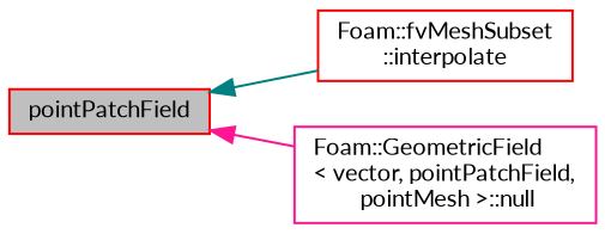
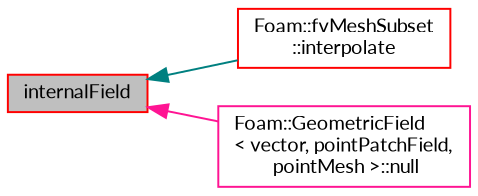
  digraph {
    rankdir=LR
    fontname=Lato
    node [color=red fontname=Lato fontsize=10 shape=record]
    edge [dir=back fontname=Lato fontsize=10 labelfontname=Helvetica labelfontsize=10 style=solid]
-   n1 [fillcolor=grey75 fontcolor=black height=0.2 label=pointPatchField style=filled width=0.4]
+   n1 [fillcolor=grey75 fontcolor=black height=0.2 label=internalField style=filled width=0.4]
    n2 [height=0.2 label="Foam::fvMeshSubset\l::interpolate" width=0.4]
    n3 [color=deeppink height=0.2 label="Foam::GeometricField\l\< vector, pointPatchField,\l pointMesh \>::null" width=0.4]
    n1 -> n2 [color=teal]
    n1 -> n3 [color=deeppink]
  }
